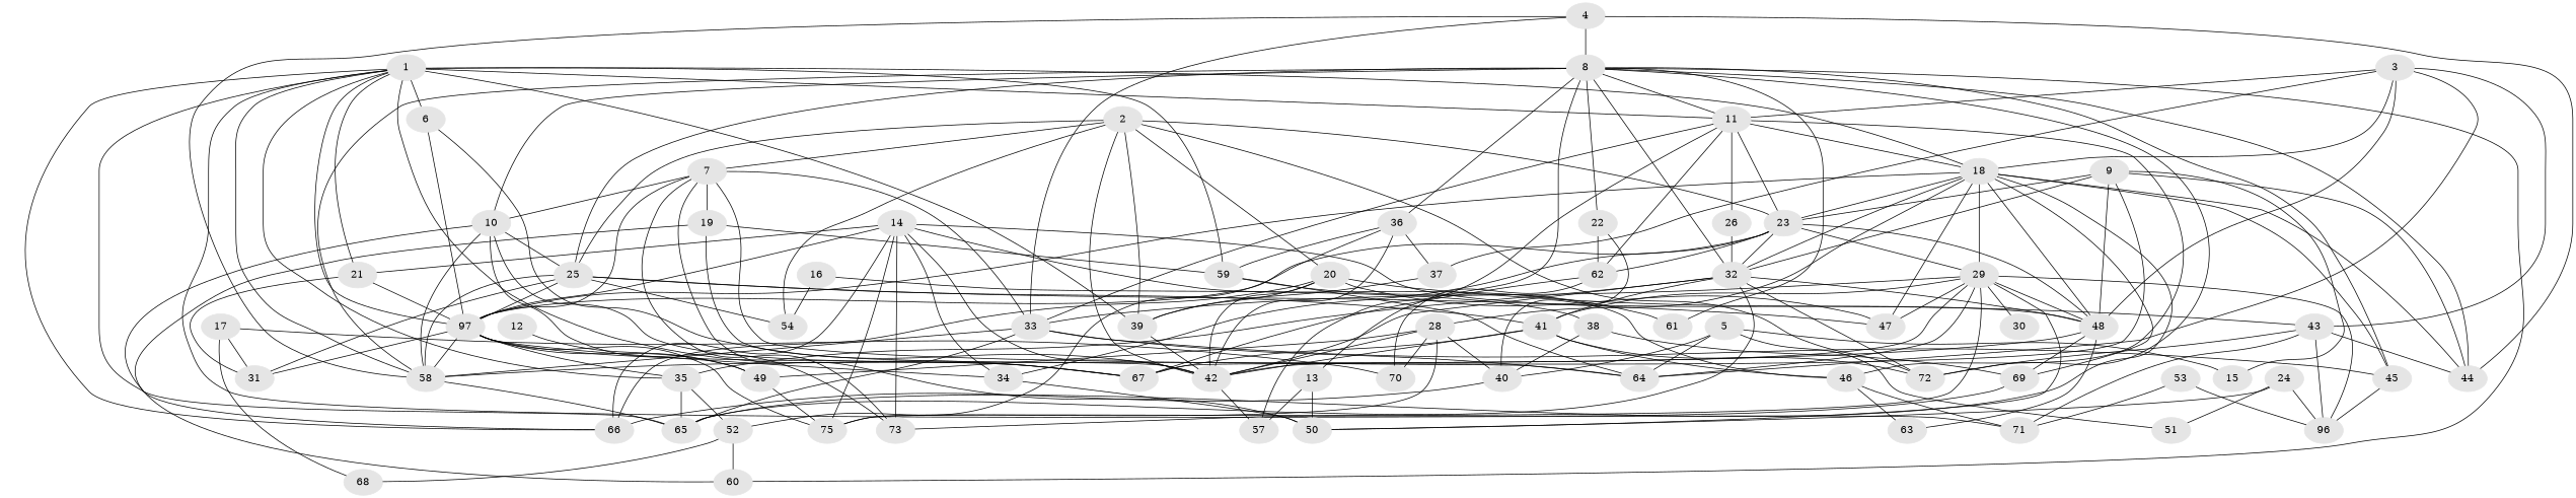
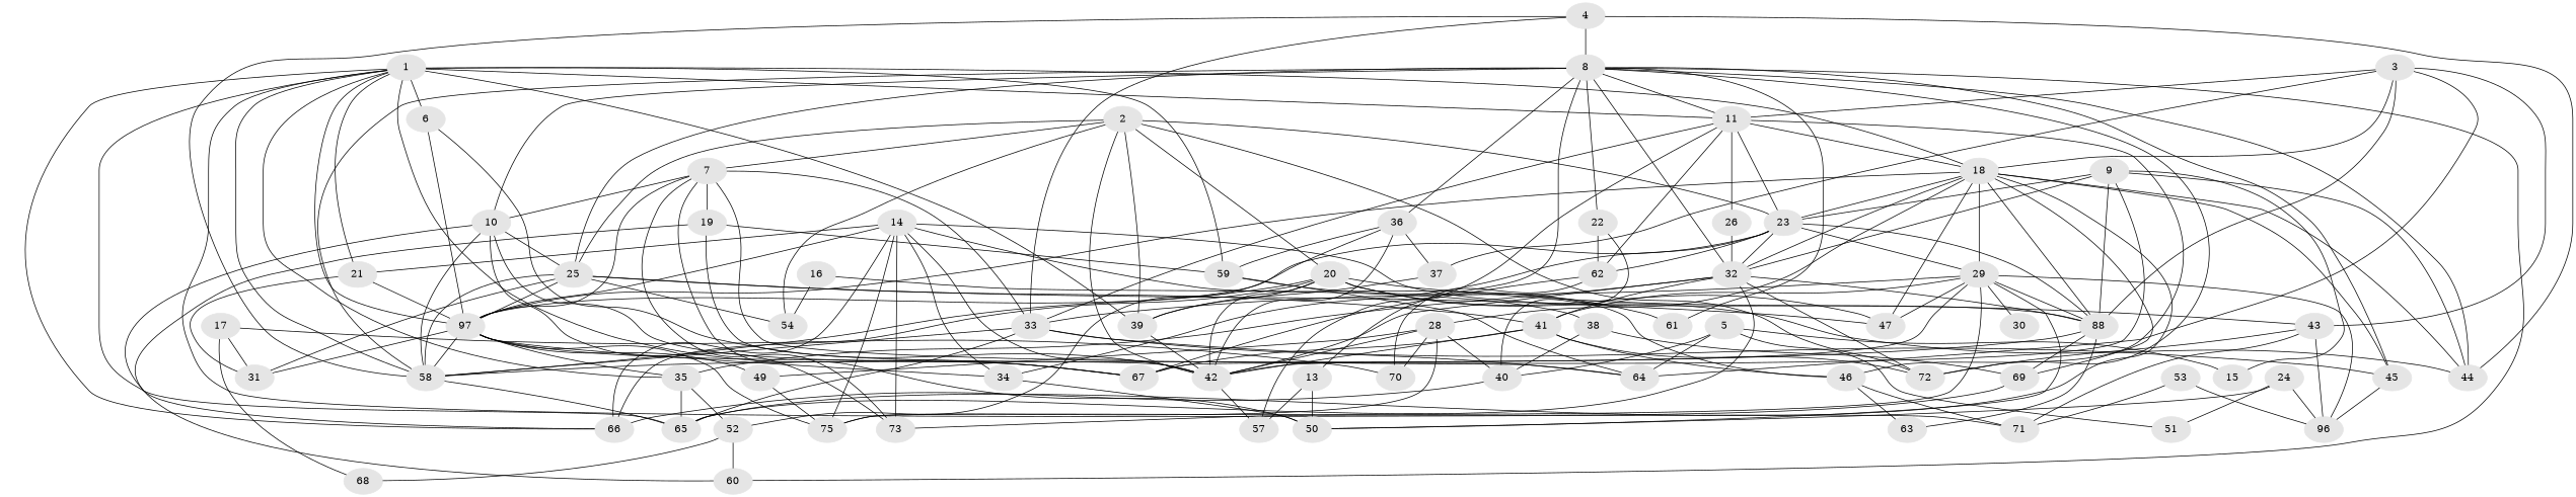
  graph {
    node [color=gray90 style=filled]
    edge [weight=1.0]
    1
    6
    11
    18
    21
    n6 [label=97]
    35
    39
    58
    59
    65
    66
    67
    71
    42
    46
    23
    33
    26
    57
    62
-   48
+   48 [label=88]
    44
    32
    45
    28
    29
    47
    69
    31
    49
    34
    n33 [label=75]
    52
    63
    64
    61
    2
    7
    20
    25
    54
    72
    10
    19
    50
    73
    43
    41
    3
    37
    n52 [label=96]
    4
    8
    13
    22
    36
    60
    5
    15
    40
    51
    9
    70
-   12
    14
    16
    38
    17
    68
    30
    24
    53
    1 -- 6 [weight=3.0]
    1 -- 11 [weight=2.0]
    1 -- 18
    1 -- 21
    1 -- n6
    1 -- 35
    1 -- 39
    1 -- 58
    1 -- 59
    1 -- 65
    1 -- 66
    1 -- 67
    1 -- 71
    6 -- n6
    6 -- 42
    11 -- 18
    11 -- 46
    11 -- 23 [weight=3.0]
    11 -- 33
    11 -- 26
    11 -- 57
    11 -- 62
    18 -- n6
    18 -- 65
    18 -- 23
    18 -- 48
    18 -- 44
    18 -- 32
    18 -- 45 [weight=2.0]
    18 -- 28
    18 -- 29 [weight=2.0]
    18 -- 47
    18 -- 69
    21 -- n6
    21 -- 31
    n6 -- 35
    n6 -- 58
    n6 -- 67
    n6 -- 31
    n6 -- 49
    n6 -- 34
    n6 -- n33
    35 -- 65
    35 -- 52
    39 -- 42
    58 -- 65
    59 -- 64
    59 -- 61
    42 -- 57
    46 -- 71
    46 -- 63
    23 -- n6 [weight=2.0]
    23 -- 62
    23 -- 48
    23 -- 32
    23 -- 29
    23 -- 34
    33 -- 58
    33 -- 65
    33 -- 45
    33 -- 64
    26 -- 32 [weight=3.0]
    62 -- 67
    62 -- 70
    48 -- 58
    48 -- 69
    48 -- 63
    32 -- 35
    32 -- 65
    32 -- 42
    32 -- 48
    32 -- 72
    32 -- 41
    45 -- n52
    28 -- 42
    28 -- 49
    28 -- n33
    28 -- 40
    28 -- 70
    29 -- 42
    29 -- 33
    29 -- 48
    29 -- 47
    29 -- n33
-   29 -- 64
    29 -- 50
    29 -- 41
    29 -- n52
    29 -- 30 [weight=2.0]
    69 -- 73
    49 -- n33
    34 -- 50
    52 -- 60
    52 -- 68
    2 -- 39
    2 -- 42
    2 -- 23
    2 -- 7
    2 -- 20
    2 -- 25
    2 -- 54
    2 -- 72
    7 -- n6
    7 -- 33
    7 -- 64
    7 -- 10
    7 -- 19 [weight=2.0]
    7 -- 50
    7 -- 73
    20 -- 39
+   20 -- 58
    20 -- 66
    20 -- 42
-   43 -- 44
+   20 -- 44
    20 -- 47
    20 -- 43
    25 -- n6
    25 -- 58 [weight=2.0]
    25 -- 47
    25 -- 31
    25 -- 54
    25 -- 41
    10 -- 58
    10 -- 66
    10 -- 67
    10 -- 25
    10 -- 73
    19 -- 59
    19 -- 42
    19 -- 60
    43 -- 71
    43 -- 72
    43 -- n52
    41 -- 67
    41 -- 42
    41 -- 46
    41 -- 72
    3 -- 11
    3 -- 18
    3 -- 48
    3 -- 64
    3 -- 43
    3 -- 37
    37 -- 39
    4 -- 58
    4 -- 33
    4 -- 44
    4 -- 8 [weight=2.0]
    8 -- 11
    8 -- 58 [weight=2.0]
    8 -- 44
    8 -- 32
    8 -- 45
    8 -- 61
    8 -- 25
    8 -- 72
    8 -- 10
    8 -- 13
    8 -- 22
    8 -- 36
    8 -- 60
    13 -- 57
    13 -- 50
    22 -- 62
    22 -- 40
    36 -- 59
    36 -- 42
    36 -- 52
    36 -- 37
    5 -- 64
    5 -- 15
    5 -- 40
    5 -- 51
    40 -- 66
    9 -- 67
    9 -- 23
    9 -- 48
    9 -- 44
    9 -- 32
    9 -- 15
-   12 -- 49
    14 -- 21
    14 -- n6 [weight=2.0]
    14 -- 66
    14 -- 42
    14 -- 46
    14 -- 48
    14 -- 34
    14 -- n33
    14 -- 73
    16 -- 54
    16 -- 38
    38 -- 69
    38 -- 40
    17 -- 31
    17 -- 70
    17 -- 68
    24 -- 50
    24 -- n52
    24 -- 51
    53 -- 71
    53 -- n52
  }
